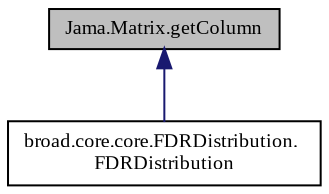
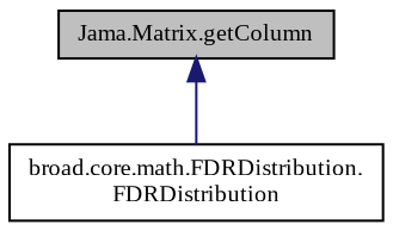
  digraph {
    rankdir=TB
    fontname="Liberation Serif"
    node [color=black fontname="Liberation Serif" fontsize=10 shape=record style=filled]
    n1 [fillcolor=grey75 fontcolor=black height=0.2 label="Jama.Matrix.getColumn" width=0.4]
-   n2 [fillcolor=white height=0.2 label="broad.core.core.FDRDistribution.\lFDRDistribution" width=0.4]
+   n2 [fillcolor=white height=0.2 label="broad.core.math.FDRDistribution.\lFDRDistribution" width=0.4]
    n1 -> n2 [color=midnightblue dir=back fontname="Liberation Serif" fontsize=10 labelfontname=Helvetica labelfontsize=10 style=solid]
  }
